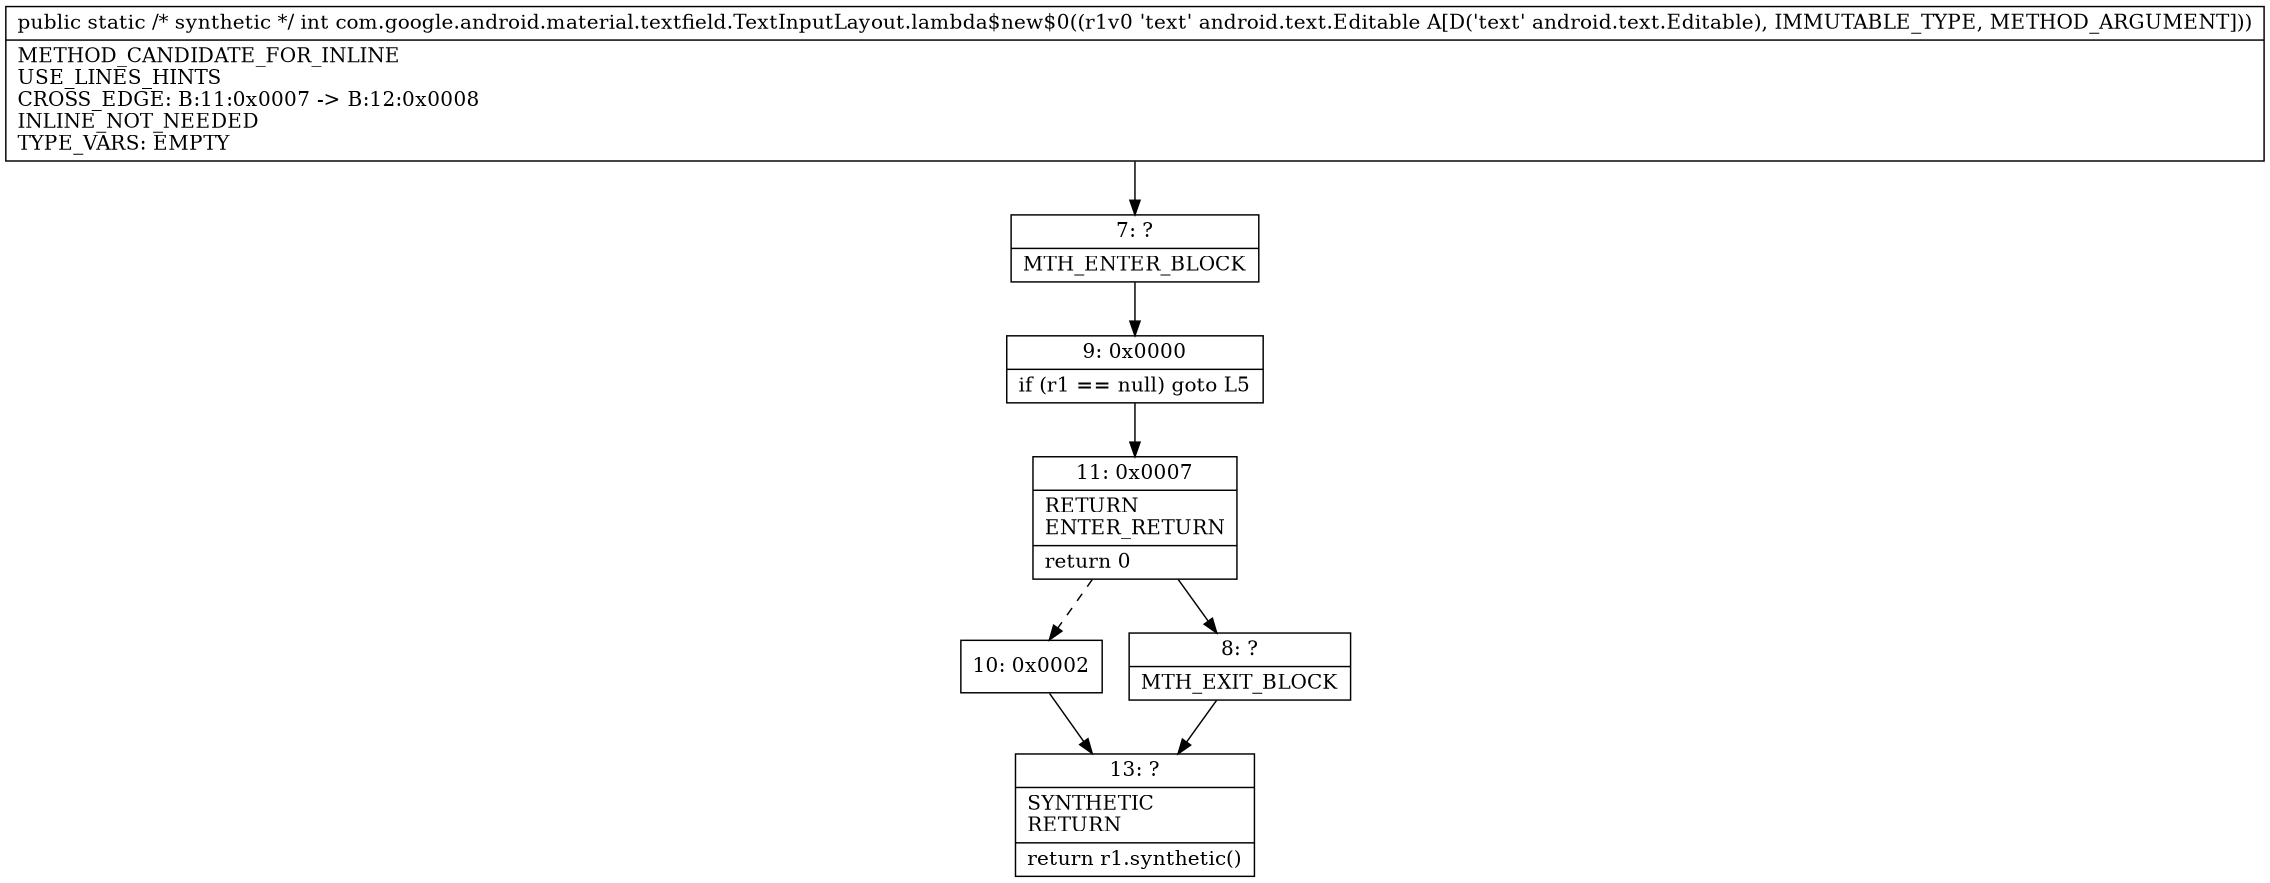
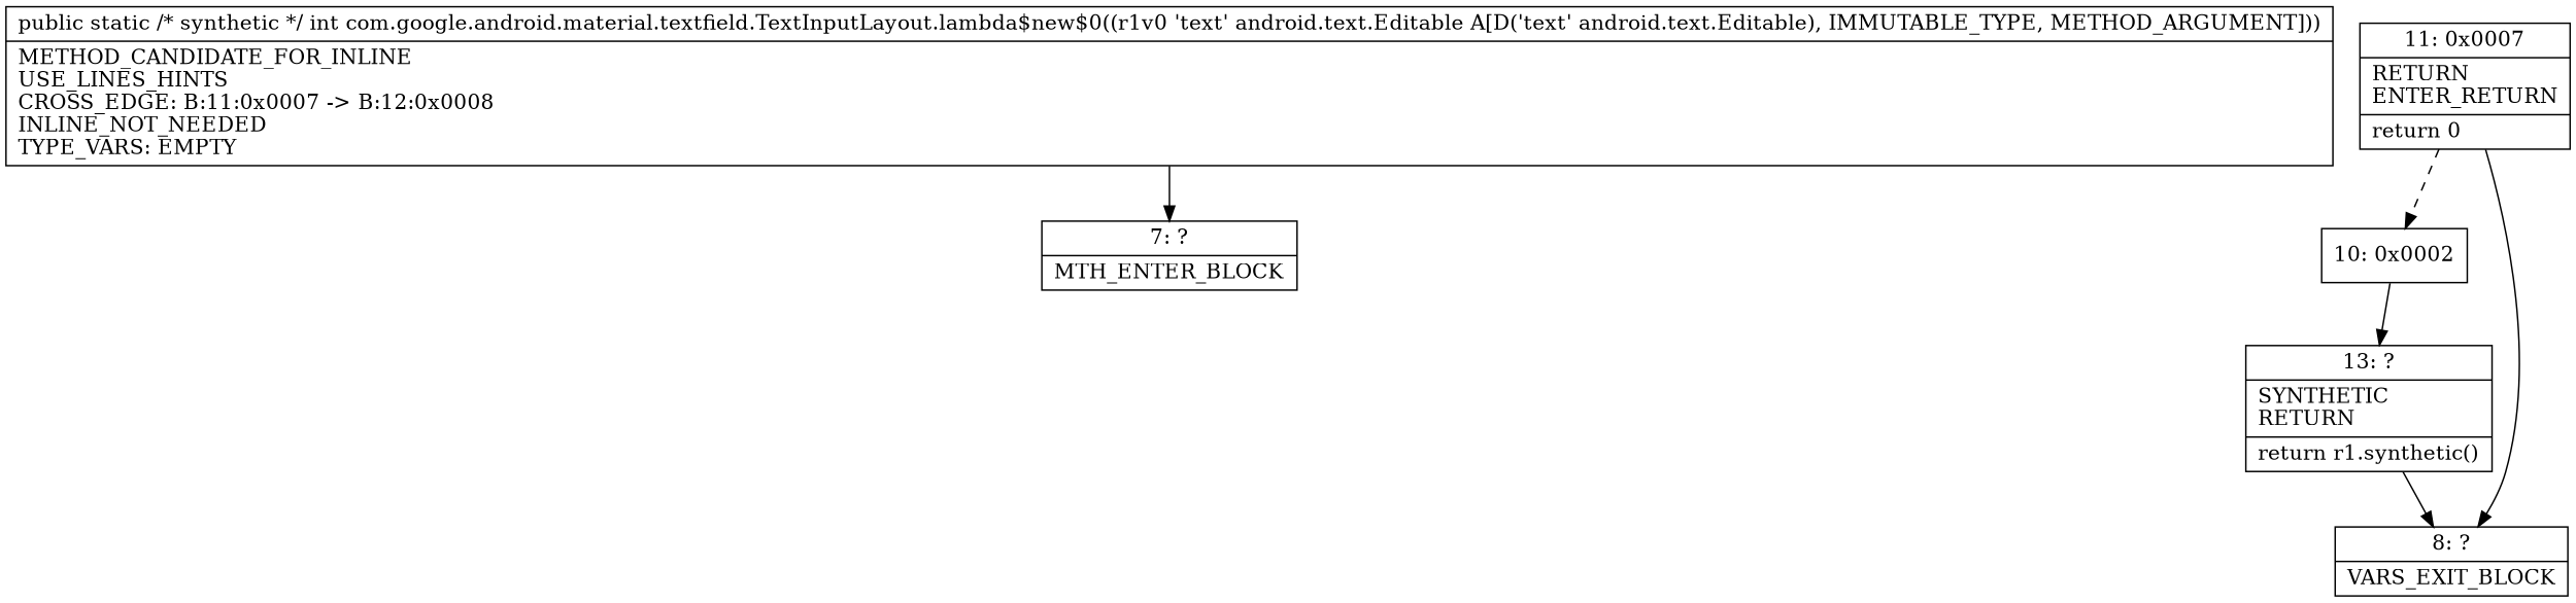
  digraph {
    node [shape=record]
    n1 [label="{7\:\ ?|MTH_ENTER_BLOCK\l}"]
-   n2 [label="{9\:\ 0x0000|if (r1 == null) goto L5\l}"]
    n3 [label="{11\:\ 0x0007|RETURN\lENTER_RETURN\l|return 0\l}"]
    n4 [label="{10\:\ 0x0002}"]
    n5 [label="{13\:\ ?|SYNTHETIC\lRETURN\l|return r1.synthetic()\l}"]
-   n6 [label="{8\:\ ?|MTH_EXIT_BLOCK\l}"]
+   n6 [label="{8\:\ ?|VARS_EXIT_BLOCK\l}"]
    n7 [label="{public static \/* synthetic *\/ int com.google.android.material.textfield.TextInputLayout.lambda$new$0((r1v0 'text' android.text.Editable A[D('text' android.text.Editable), IMMUTABLE_TYPE, METHOD_ARGUMENT]))  | METHOD_CANDIDATE_FOR_INLINE\lUSE_LINES_HINTS\lCROSS_EDGE: B:11:0x0007 \-\> B:12:0x0008\lINLINE_NOT_NEEDED\lTYPE_VARS: EMPTY\l}"]
-   n1 -> n2
-   n2 -> n3
    n3 -> n4 [style=dashed]
    n3 -> n6
    n4 -> n5
-   n6 -> n5
+   n5 -> n6
    n7 -> n1
  }
